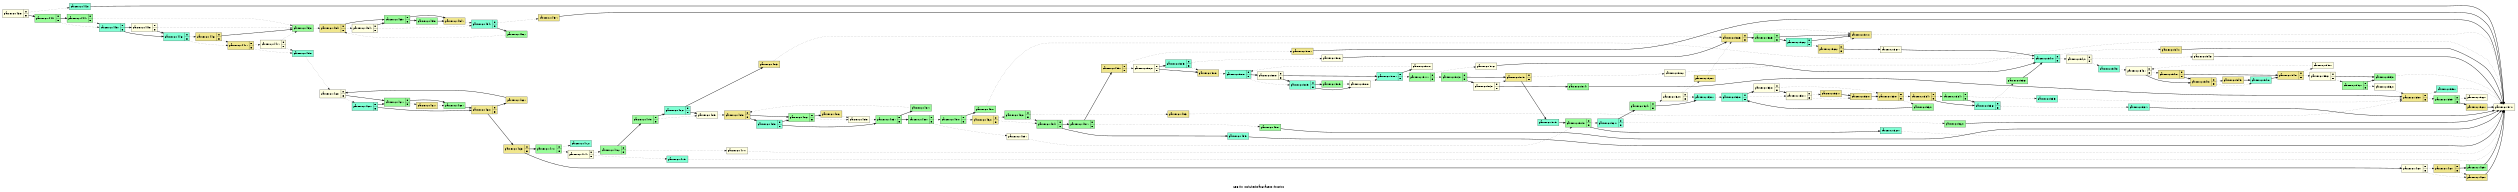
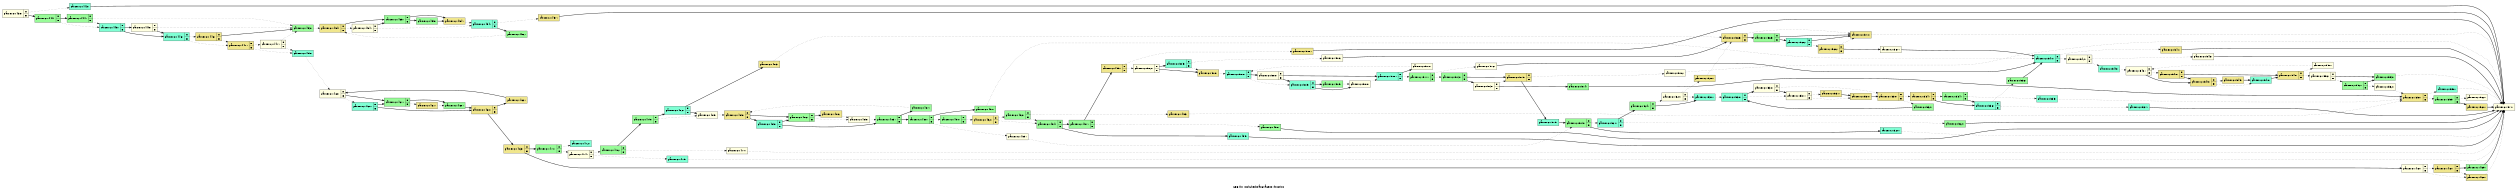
  digraph {
    label="CFG for 'xmlCheckLanguageID' function"
    rankdir=LR
    node [fillcolor=palegreen shape=record style=filled]
    edge [style=dotted]
    n1 [fillcolor=lightyellow label="{parser.c:1438:|{<s0>T|<s1>F}}"]
    n2 [fillcolor=aquamarine label="{parser.c:1443:}"]
    n3 [label="{parser.c:1444:|{<s0>T|<s1>F}}"]
    n4 [fillcolor=lightyellow label="{parser.c:1571:}"]
    n5 [label="{parser.c:1444:|{<s0>T|<s1>F}}"]
    n6 [fillcolor=aquamarine label="{parser.c:1445:|{<s0>T|<s1>F}}"]
    n7 [label="{parser.c:1453:}"]
    n8 [fillcolor=lightyellow label="{parser.c:1445:|{<s0>T|<s1>F}}"]
    n9 [fillcolor=aquamarine label="{parser.c:1446:|{<s0>T|<s1>F}}"]
    n10 [fillcolor=khaki label="{parser.c:1454:|{<s0>T|<s1>F}}"]
    n11 [fillcolor=khaki label="{parser.c:1446:|{<s0>T|<s1>F}}"]
    n12 [fillcolor=khaki label="{parser.c:1447:|{<s0>T|<s1>F}}"]
    n13 [fillcolor=lightyellow label="{parser.c:1454:|{<s0>T|<s1>F}}"]
    n14 [label="{parser.c:1455:|{<s0>T|<s1>F}}"]
    n15 [fillcolor=lightyellow label="{parser.c:1447:|{<s0>T|<s1>F}}"]
    n16 [fillcolor=aquamarine label="{parser.c:1459:}"]
    n17 [fillcolor=lightyellow label="{parser.c:1460:|{<s0>T|<s1>F}}"]
    n18 [fillcolor=aquamarine label="{parser.c:1460:|{<s0>T|<s1>F}}"]
    n19 [label="{parser.c:1461:|{<s0>T|<s1>F}}"]
    n20 [fillcolor=aquamarine label="{parser.c:1454:|{<s0>T|<s1>F}}"]
    n21 [label="{parser.c:1455:}"]
    n22 [fillcolor=khaki label="{parser.c:1454:}"]
    n23 [label="{parser.c:1456:}"]
    n24 [fillcolor=khaki label="{parser.c:1457:}"]
    n25 [fillcolor=khaki label="{parser.c:1460:|{<s0>T|<s1>F}}"]
    n26 [fillcolor=khaki label="{parser.c:1461:}"]
    n27 [label="{parser.c:1460:}"]
    n28 [fillcolor=khaki label="{parser.c:1462:}"]
    n29 [fillcolor=khaki label="{parser.c:1463:|{<s0>T|<s1>F}}"]
    n30 [fillcolor=lightyellow label="{parser.c:1467:|{<s0>T|<s1>F}}"]
    n31 [label="{parser.c:1471:|{<s0>T|<s1>F}}"]
    n32 [fillcolor=khaki label="{parser.c:1468:}"]
    n33 [fillcolor=khaki label="{parser.c:1467:|{<s0>T|<s1>F}}"]
    n34 [fillcolor=aquamarine label="{parser.c:1472:}"]
    n35 [fillcolor=lightyellow label="{parser.c:1474:|{<s0>T|<s1>F}}"]
    n36 [label="{parser.c:1469:}"]
    n37 [fillcolor=aquamarine label="{parser.c:1475:}"]
    n38 [label="{parser.c:1476:|{<s0>T|<s1>F}}"]
    n39 [fillcolor=lightyellow label="{parser.c:1477:}"]
    n40 [label="{parser.c:1479:|{<s0>T|<s1>F}}"]
    n41 [fillcolor=aquamarine label="{parser.c:1482:|{<s0>T|<s1>F}}"]
    n42 [fillcolor=lightyellow label="{parser.c:1485:}"]
    n43 [fillcolor=khaki label="{parser.c:1483:}"]
    n44 [fillcolor=khaki label="{parser.c:1485:|{<s0>T|<s1>F}}"]
    n45 [fillcolor=khaki label="{parser.c:1565:|{<s0>T|<s1>F}}"]
    n46 [fillcolor=aquamarine label="{parser.c:1485:|{<s0>T|<s1>F}}"]
    n47 [label="{parser.c:1486:|{<s0>T|<s1>F}}"]
    n48 [label="{parser.c:1565:|{<s0>T|<s1>F}}"]
    n49 [fillcolor=khaki label="{parser.c:1570:}"]
    n50 [fillcolor=aquamarine label="{parser.c:1566:|{<s0>T|<s1>F}}"]
    n51 [label="{parser.c:1485:|{<s0>T|<s1>F}}"]
    n52 [fillcolor=khaki label="{parser.c:1486:}"]
    n53 [fillcolor=lightyellow label="{parser.c:1485:}"]
    n54 [label="{parser.c:1487:}"]
    n55 [label="{parser.c:1488:|{<s0>T|<s1>F}}"]
    n56 [fillcolor=lightyellow label="{parser.c:1489:}"]
    n57 [label="{parser.c:1490:|{<s0>T|<s1>F}}"]
    n58 [label="{parser.c:1519:|{<s0>T|<s1>F}}"]
    n59 [label="{parser.c:1491:}"]
    n60 [fillcolor=khaki label="{parser.c:1492:|{<s0>T|<s1>F}}"]
    n61 [fillcolor=aquamarine label="{parser.c:1520:}"]
    n62 [fillcolor=aquamarine label="{parser.c:1521:|{<s0>T|<s1>F}}"]
    n63 [fillcolor=aquamarine label="{parser.c:1540:|{<s0>T|<s1>F}}"]
    n64 [label="{parser.c:1492:|{<s0>T|<s1>F}}"]
    n65 [label="{parser.c:1494:|{<s0>T|<s1>F}}"]
    n66 [label="{parser.c:1522:}"]
    n67 [label="{parser.c:1524:|{<s0>T|<s1>F}}"]
    n68 [fillcolor=khaki label="{parser.c:1541:}"]
    n69 [fillcolor=lightyellow label="{parser.c:1542:|{<s0>T|<s1>F}}"]
    n70 [fillcolor=khaki label="{parser.c:1493:}"]
    n71 [fillcolor=aquamarine label="{parser.c:1495:}"]
    n72 [label="{parser.c:1497:|{<s0>T|<s1>F}}"]
    n73 [fillcolor=lightyellow label="{parser.c:1543:}"]
    n74 [fillcolor=aquamarine label="{parser.c:1545:}"]
    n75 [fillcolor=khaki label="{parser.c:1557:|{<s0>T|<s1>F}}"]
    n76 [label="{parser.c:1498:}"]
    n77 [fillcolor=khaki label="{parser.c:1499:|{<s0>T|<s1>F}}"]
    n78 [fillcolor=aquamarine label="{parser.c:1558:}"]
    n79 [label="{parser.c:1559:|{<s0>T|<s1>F}}"]
    n80 [fillcolor=khaki label="{parser.c:1560:}"]
    n81 [fillcolor=lightyellow label="{parser.c:1562:}"]
    n82 [fillcolor=khaki label="{parser.c:1500:}"]
    n83 [fillcolor=lightyellow label="{parser.c:1502:|{<s0>T|<s1>F}}"]
    n84 [fillcolor=aquamarine label="{parser.c:1505:|{<s0>T|<s1>F}}"]
    n85 [fillcolor=khaki label="{parser.c:1508:}"]
    n86 [fillcolor=lightyellow label="{parser.c:1506:}"]
    n87 [fillcolor=aquamarine label="{parser.c:1508:|{<s0>T|<s1>F}}"]
    n88 [fillcolor=lightyellow label="{parser.c:1508:|{<s0>T|<s1>F}}"]
    n89 [fillcolor=aquamarine label="{parser.c:1509:|{<s0>T|<s1>F}}"]
    n90 [fillcolor=aquamarine label="{parser.c:1508:|{<s0>T|<s1>F}}"]
    n91 [label="{parser.c:1509:}"]
    n92 [fillcolor=lightyellow label="{parser.c:1508:}"]
    n93 [fillcolor=lightyellow label="{parser.c:1510:}"]
    n94 [label="{parser.c:1511:|{<s0>T|<s1>F}}"]
    n95 [fillcolor=lightyellow label="{parser.c:1512:}"]
    n96 [label="{parser.c:1513:|{<s0>T|<s1>F}}"]
    n97 [fillcolor=lightyellow label="{parser.c:1513:|{<s0>T|<s1>F}}"]
    n98 [fillcolor=khaki label="{parser.c:1515:|{<s0>T|<s1>F}}"]
    n99 [label="{parser.c:1514:}"]
    n100 [fillcolor=lightyellow label="{parser.c:1516:}"]
    n101 [fillcolor=aquamarine label="{parser.c:1515:}"]
    n102 [fillcolor=lightyellow label="{parser.c:1527:|{<s0>T|<s1>F}}"]
    n103 [fillcolor=aquamarine label="{parser.c:1530:}"]
    n104 [fillcolor=khaki label="{parser.c:1528:}"]
    n105 [fillcolor=aquamarine label="{parser.c:1530:|{<s0>T|<s1>F}}"]
    n106 [fillcolor=lightyellow label="{parser.c:1530:|{<s0>T|<s1>F}}"]
    n107 [fillcolor=lightyellow label="{parser.c:1531:|{<s0>T|<s1>F}}"]
    n108 [fillcolor=khaki label="{parser.c:1530:|{<s0>T|<s1>F}}"]
    n109 [fillcolor=khaki label="{parser.c:1531:}"]
    n110 [fillcolor=khaki label="{parser.c:1530:}"]
    n111 [label="{parser.c:1532:}"]
    n112 [fillcolor=khaki label="{parser.c:1534:|{<s0>T|<s1>F}}"]
    n113 [label="{parser.c:1534:|{<s0>T|<s1>F}}"]
    n114 [fillcolor=aquamarine label="{parser.c:1536:|{<s0>T|<s1>F}}"]
    n115 [fillcolor=aquamarine label="{parser.c:1535:}"]
    n116 [fillcolor=aquamarine label="{parser.c:1537:}"]
    n117 [label="{parser.c:1536:}"]
    n118 [fillcolor=lightyellow label="{parser.c:1548:|{<s0>T|<s1>F}}"]
    n119 [fillcolor=khaki label="{parser.c:1548:|{<s0>T|<s1>F}}"]
    n120 [fillcolor=khaki label="{parser.c:1549:|{<s0>T|<s1>F}}"]
    n121 [fillcolor=khaki label="{parser.c:1548:|{<s0>T|<s1>F}}"]
    n122 [fillcolor=khaki label="{parser.c:1549:}"]
    n123 [fillcolor=aquamarine label="{parser.c:1548:}"]
    n124 [fillcolor=lightyellow label="{parser.c:1550:}"]
    n125 [fillcolor=lightyellow label="{parser.c:1552:|{<s0>T|<s1>F}}"]
    n126 [label="{parser.c:1553:}"]
    n127 [label="{parser.c:1552:|{<s0>T|<s1>F}}"]
    n128 [fillcolor=lightyellow label="{parser.c:1552:}"]
    n129 [fillcolor=khaki label="{parser.c:1566:|{<s0>T|<s1>F}}"]
    n130 [fillcolor=lightyellow label="{parser.c:1567:}"]
    n1 -> n2
    n1 -> n3 [style=bold]
    n2 -> n4 [style=bold]
    n3 -> n5 [style=bold]
    n3 -> n6
    n5 -> n6
    n5 -> n7
    n6 -> n8 [style=bold]
    n6 -> n9 [style=bold]
    n7 -> n10
    n8 -> n7
    n8 -> n9 [style=bold]
    n9 -> n11
    n9 -> n12
    n10 -> n13
    n10 -> n14 [style=bold]
    n11 -> n7 [style=bold]
    n11 -> n12
    n12 -> n15
    n12 -> n16
    n13 -> n14 [style=bold]
    n13 -> n20
    n14 -> n21 [style=bold]
    n14 -> n22 [style=bold]
    n15 -> n7
    n15 -> n16
    n16 -> n17
    n17 -> n18
    n17 -> n19 [style=bold]
    n18 -> n19 [style=bold]
    n18 -> n25 [style=bold]
    n19 -> n26
    n19 -> n27 [style=bold]
    n20 -> n23 [style=bold]
    n20 -> n24
    n21 -> n22 [style=bold]
    n22 -> n20
    n23 -> n10
    n24 -> n4 [style=bold]
    n25 -> n28 [style=bold]
    n25 -> n29 [style=bold]
    n26 -> n27
    n27 -> n25 [style=bold]
    n28 -> n17 [style=bold]
    n29 -> n30 [style=bold]
    n29 -> n31 [style=bold]
    n30 -> n32
    n30 -> n33
    n31 -> n34
    n31 -> n35
-   n32 -> n4 [style=bold]
+   n32 -> n4
    n33 -> n32
    n33 -> n36 [style=bold]
    n35 -> n37
    n35 -> n38
    n36 -> n4 [style=bold]
    n37 -> n4
    n38 -> n39
    n38 -> n40 [style=bold]
    n39 -> n4
    n40 -> n41 [style=bold]
    n40 -> n42
    n41 -> n42 [style=bold]
    n41 -> n43 [style=bold]
    n42 -> n44
    n43 -> n45
    n44 -> n46 [style=bold]
    n44 -> n47 [style=bold]
    n45 -> n48 [style=bold]
    n45 -> n49
    n46 -> n47 [style=bold]
    n46 -> n51 [style=bold]
    n47 -> n52 [style=bold]
    n47 -> n53
    n48 -> n49 [style=bold]
    n48 -> n50 [style=bold]
    n49 -> n4
    n50 -> n49 [style=bold]
    n50 -> n129
    n51 -> n54 [style=bold]
    n51 -> n55 [style=bold]
    n52 -> n53
    n53 -> n51
    n54 -> n44
    n55 -> n56
    n55 -> n57
    n56 -> n58
-   n57 -> n59 [style=bold]
+   n55 -> n59 [style=bold]
    n57 -> n60
    n58 -> n61 [style=bold]
    n58 -> n62
    n59 -> n63
    n60 -> n64
    n60 -> n65
    n61 -> n4
    n62 -> n66
    n62 -> n67 [style=bold]
    n63 -> n68
    n63 -> n69
    n64 -> n65
    n64 -> n70
    n65 -> n71 [style=bold]
    n65 -> n72 [style=bold]
    n66 -> n4 [style=bold]
    n67 -> n102
    n67 -> n103 [style=bold]
    n68 -> n4 [style=bold]
    n69 -> n73
    n69 -> n74
    n70 -> n75
    n71 -> n4 [style=bold]
    n72 -> n76
    n72 -> n77 [style=bold]
    n73 -> n4 [style=bold]
    n74 -> n118
    n75 -> n78
    n75 -> n79
    n76 -> n4 [style=bold]
    n77 -> n82
    n77 -> n83
    n78 -> n4
    n79 -> n80 [style=bold]
    n79 -> n81
    n80 -> n4 [style=bold]
    n82 -> n4 [style=bold]
    n83 -> n84 [style=bold]
    n83 -> n85 [style=bold]
    n84 -> n85
    n84 -> n86
    n85 -> n87
    n86 -> n45 [style=bold]
    n87 -> n88 [style=bold]
    n87 -> n89
    n88 -> n89 [style=bold]
    n88 -> n90 [style=bold]
    n89 -> n91 [style=bold]
    n89 -> n92 [style=bold]
    n90 -> n93 [style=bold]
    n90 -> n94
    n91 -> n92
    n92 -> n90
    n93 -> n87
    n94 -> n95
    n94 -> n96
    n95 -> n63 [style=bold]
    n96 -> n97 [style=bold]
    n96 -> n98 [style=bold]
    n97 -> n98
    n97 -> n99 [style=bold]
    n98 -> n100
    n98 -> n101 [style=bold]
    n99 -> n75 [style=bold]
    n100 -> n4
    n101 -> n58 [style=bold]
    n102 -> n103
    n102 -> n104
    n103 -> n105
    n104 -> n45
    n105 -> n106 [style=bold]
    n105 -> n107
    n106 -> n107 [style=bold]
    n106 -> n108
    n107 -> n109
    n107 -> n110
    n108 -> n111
    n108 -> n112
    n109 -> n110 [style=bold]
    n110 -> n108 [style=bold]
    n111 -> n105 [style=bold]
    n112 -> n113
    n112 -> n114 [style=bold]
    n113 -> n114 [style=bold]
    n113 -> n115
    n114 -> n116
    n114 -> n117
    n115 -> n75
    n116 -> n4 [style=bold]
    n117 -> n63 [style=bold]
    n118 -> n119
    n118 -> n120 [style=bold]
    n119 -> n120 [style=bold]
    n119 -> n121 [style=bold]
    n120 -> n122
    n120 -> n123
    n121 -> n124
    n121 -> n125
    n122 -> n123 [style=bold]
    n123 -> n121 [style=bold]
    n124 -> n118
    n125 -> n126 [style=bold]
    n125 -> n127
    n126 -> n4
    n127 -> n126 [style=bold]
    n127 -> n128
    n128 -> n75
    n129 -> n49
    n129 -> n130 [style=bold]
    n130 -> n63 [style=bold]
  }
